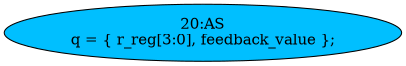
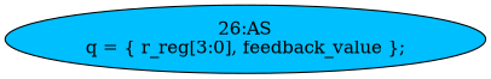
  strict digraph {
-   n1 [ast="<pyverilog.vparser.ast.Assign object at 0x7fecb8515c10>" def_var="['q']" fillcolor=deepskyblue label="20:AS\nq = { r_reg[3:0], feedback_value };" statements="[]" style=filled typ=Assign use_var="['r_reg', 'feedback_value']"]
+   n1 [ast="<pyverilog.vparser.ast.Assign object at 0x7fecb8515c10>" def_var="['q']" fillcolor=deepskyblue label="26:AS\nq = { r_reg[3:0], feedback_value };" statements="[]" style=filled typ=Assign use_var="['r_reg', 'feedback_value']"]
  }
